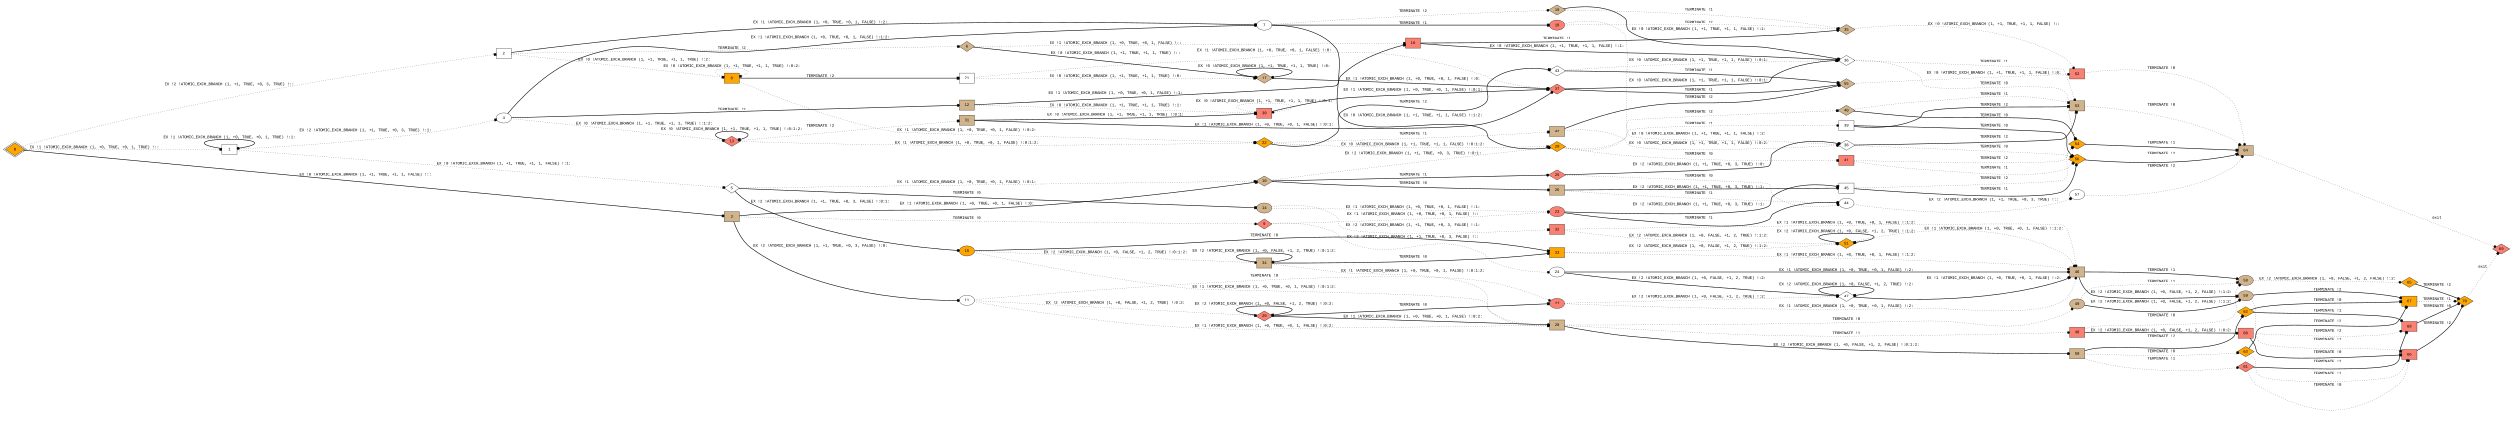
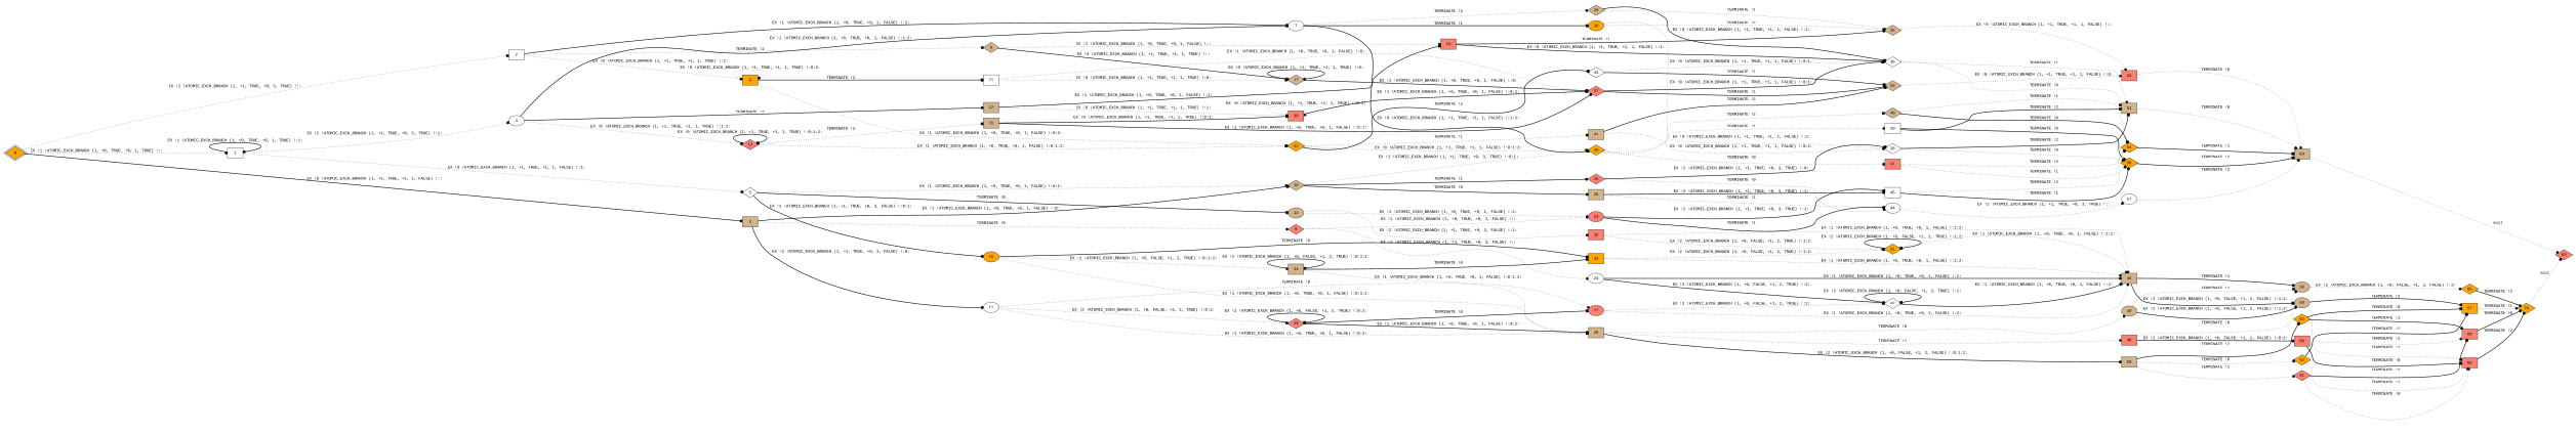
  digraph {
    fontname="Liberation Mono"
    rankdir=LR
    node [fillcolor=tan fontname="Liberation Mono" shape=diamond style=filled]
    edge [arrowhead=box fontname="Liberation Mono" style=dotted]
    0 [fillcolor=orange peripheries=2]
    1 [fillcolor=white shape=box]
    2 [fillcolor=white shape=box]
    3 [shape=box]
    4 [fillcolor=white shape=ellipse]
    5 [fillcolor=white]
    6
    7 [fillcolor=white shape=ellipse]
    8 [fillcolor=orange shape=box]
    9 [fillcolor=salmon]
    10
    11 [fillcolor=white shape=ellipse]
    12 [shape=box]
    13 [fillcolor=salmon]
    14 [shape=ellipse]
    15 [fillcolor=orange shape=ellipse]
    16 [fillcolor=salmon shape=box]
    17
-   18 [fillcolor=salmon shape=ellipse]
+   18 [fillcolor=orange shape=ellipse]
    19
    20 [fillcolor=orange]
    n22 [fillcolor=white label=71 shape=box]
    22 [fillcolor=orange]
    23 [fillcolor=salmon shape=ellipse]
    24 [fillcolor=white shape=ellipse]
    25 [fillcolor=salmon]
    26 [shape=box]
    27 [fillcolor=salmon shape=ellipse]
    28 [shape=box]
    29 [fillcolor=salmon]
    30 [fillcolor=salmon shape=box]
    31 [shape=box]
    32 [fillcolor=salmon shape=box]
    33 [fillcolor=orange shape=box]
    34 [shape=box]
    35
    36 [fillcolor=white]
    37 [fillcolor=salmon]
    38 [fillcolor=white]
    39 [fillcolor=white shape=box]
    40
    41 [fillcolor=salmon shape=box]
    42 [shape=box]
    43 [fillcolor=white]
    44 [fillcolor=white shape=ellipse]
    45 [fillcolor=white shape=box]
    46 [shape=box]
    47 [fillcolor=white]
    48 [fillcolor=salmon shape=box]
    49 [shape=ellipse]
    50 [shape=box]
    51 [fillcolor=orange]
    52 [fillcolor=salmon shape=box]
    53 [shape=box]
    54 [fillcolor=orange]
    55
    56 [fillcolor=orange]
    57 [fillcolor=white shape=ellipse]
    58 [shape=ellipse]
    59 [shape=ellipse]
    60 [fillcolor=salmon shape=box]
    61 [fillcolor=salmon]
    62 [fillcolor=orange]
    63 [fillcolor=orange]
    64 [shape=box]
    65 [fillcolor=orange]
    66 [fillcolor=salmon shape=box]
    67 [fillcolor=orange shape=box]
    68 [fillcolor=salmon shape=box]
    69 [fillcolor=salmon]
    70 [fillcolor=orange]
    0 -> 1 [label="EX !1 !ATOMIC_EXCH_BRANCH (1, +0, TRUE, +0, 1, TRUE) !::"]
    0 -> 2 [label="EX !2 !ATOMIC_EXCH_BRANCH (1, +1, TRUE, +0, 3, TRUE) !::"]
    0 -> 3 [arrowhead=dot label="EX !0 !ATOMIC_EXCH_BRANCH (1, +1, TRUE, +1, 1, FALSE) !::" style=bold]
    1 -> 1 [arrowhead=dot label="EX !1 !ATOMIC_EXCH_BRANCH (1, +0, TRUE, +0, 1, TRUE) !:1:" style=bold]
    1 -> 4 [label="EX !2 !ATOMIC_EXCH_BRANCH (1, +1, TRUE, +0, 3, TRUE) !:1:"]
    1 -> 5 [label="EX !0 !ATOMIC_EXCH_BRANCH (1, +1, TRUE, +1, 1, FALSE) !:1:"]
    2 -> 6 [label="TERMINATE !2"]
    2 -> 7 [label="EX !1 !ATOMIC_EXCH_BRANCH (1, +0, TRUE, +0, 1, FALSE) !:2:" style=bold]
    2 -> 8 [label="EX !0 !ATOMIC_EXCH_BRANCH (1, +1, TRUE, +1, 1, TRUE) !:2:"]
    3 -> 9 [arrowhead=dot label="TERMINATE !0"]
    3 -> 10 [label="EX !1 !ATOMIC_EXCH_BRANCH (1, +0, TRUE, +0, 1, FALSE) !:0:" style=bold]
    3 -> 11 [arrowhead=dot label="EX !2 !ATOMIC_EXCH_BRANCH (1, +1, TRUE, +0, 3, FALSE) !:0:" style=bold]
    4 -> 7 [arrowhead=dot label="EX !1 !ATOMIC_EXCH_BRANCH (1, +0, TRUE, +0, 1, FALSE) !:1:2:" style=bold]
    4 -> 12 [arrowhead=dot label="TERMINATE !2" style=bold]
    4 -> 13 [label="EX !0 !ATOMIC_EXCH_BRANCH (1, +1, TRUE, +1, 1, TRUE) !:1:2:"]
    5 -> 10 [arrowhead=dot label="EX !1 !ATOMIC_EXCH_BRANCH (1, +0, TRUE, +0, 1, FALSE) !:0:1:"]
    5 -> 14 [label="TERMINATE !0" style=bold]
    5 -> 15 [arrowhead=dot label="EX !2 !ATOMIC_EXCH_BRANCH (1, +1, TRUE, +0, 3, FALSE) !:0:1:" style=bold]
    6 -> 16 [arrowhead=dot label="EX !1 !ATOMIC_EXCH_BRANCH (1, +0, TRUE, +0, 1, FALSE) !::"]
    6 -> 17 [label="EX !0 !ATOMIC_EXCH_BRANCH (1, +1, TRUE, +1, 1, TRUE) !::" style=bold]
    7 -> 18 [label="TERMINATE !1" style=bold]
    7 -> 19 [arrowhead=dot label="TERMINATE !2"]
    7 -> 20 [arrowhead=dot label="EX !0 !ATOMIC_EXCH_BRANCH (1, +1, TRUE, +1, 1, FALSE) !:1:2:" style=bold]
    8 -> 8 [label="EX !0 !ATOMIC_EXCH_BRANCH (1, +1, TRUE, +1, 1, TRUE) !:0:2:"]
    8 -> n22 [label="TERMINATE !2" style=bold]
    8 -> 22 [label="EX !1 !ATOMIC_EXCH_BRANCH (1, +0, TRUE, +0, 1, FALSE) !:0:2:"]
    9 -> 23 [arrowhead=dot label="EX !1 !ATOMIC_EXCH_BRANCH (1, +0, TRUE, +0, 1, FALSE) !::"]
    9 -> 24 [arrowhead=dot label="EX !2 !ATOMIC_EXCH_BRANCH (1, +1, TRUE, +0, 3, FALSE) !::"]
    10 -> 20 [label="EX !2 !ATOMIC_EXCH_BRANCH (1, +1, TRUE, +0, 3, TRUE) !:0:1:"]
    10 -> 25 [arrowhead=dot label="TERMINATE !1" style=bold]
    10 -> 26 [arrowhead=dot label="TERMINATE !0" style=bold]
    11 -> 27 [arrowhead=dot label="TERMINATE !0"]
    11 -> 28 [arrowhead=dot label="EX !1 !ATOMIC_EXCH_BRANCH (1, +0, TRUE, +0, 1, FALSE) !:0:2:"]
    11 -> 29 [label="EX !2 !ATOMIC_EXCH_BRANCH (1, +0, FALSE, +1, 2, TRUE) !:0:2:"]
    12 -> 16 [label="EX !1 !ATOMIC_EXCH_BRANCH (1, +0, TRUE, +0, 1, FALSE) !:1:" style=bold]
    12 -> 30 [label="EX !0 !ATOMIC_EXCH_BRANCH (1, +1, TRUE, +1, 1, TRUE) !:1:"]
    13 -> 13 [label="EX !0 !ATOMIC_EXCH_BRANCH (1, +1, TRUE, +1, 1, TRUE) !:0:1:2:" style=bold]
    13 -> 22 [label="EX !1 !ATOMIC_EXCH_BRANCH (1, +0, TRUE, +0, 1, FALSE) !:0:1:2:"]
    13 -> 31 [label="TERMINATE !2"]
    14 -> 23 [arrowhead=dot label="EX !1 !ATOMIC_EXCH_BRANCH (1, +0, TRUE, +0, 1, FALSE) !:1:"]
    14 -> 32 [label="EX !2 !ATOMIC_EXCH_BRANCH (1, +1, TRUE, +0, 3, FALSE) !:1:"]
    15 -> 28 [arrowhead=dot label="EX !1 !ATOMIC_EXCH_BRANCH (1, +0, TRUE, +0, 1, FALSE) !:0:1:2:"]
    15 -> 33 [label="TERMINATE !0" style=bold]
    15 -> 34 [arrowhead=dot label="EX !2 !ATOMIC_EXCH_BRANCH (1, +0, FALSE, +1, 2, TRUE) !:0:1:2:"]
    16 -> 35 [arrowhead=dot label="TERMINATE !1" style=bold]
    16 -> 36 [arrowhead=dot label="EX !0 !ATOMIC_EXCH_BRANCH (1, +1, TRUE, +1, 1, FALSE) !:1:" style=bold]
    17 -> 17 [arrowhead=dot label="EX !0 !ATOMIC_EXCH_BRANCH (1, +1, TRUE, +1, 1, TRUE) !:0:" style=bold]
    17 -> 37 [label="EX !1 !ATOMIC_EXCH_BRANCH (1, +0, TRUE, +0, 1, FALSE) !:0:" style=bold]
    18 -> 35 [label="TERMINATE !2"]
    18 -> 38 [arrowhead=dot label="EX !0 !ATOMIC_EXCH_BRANCH (1, +1, TRUE, +1, 1, FALSE) !:2:"]
    19 -> 35 [arrowhead=dot label="TERMINATE !1"]
    19 -> 36 [label="EX !0 !ATOMIC_EXCH_BRANCH (1, +1, TRUE, +1, 1, FALSE) !:1:" style=bold]
    20 -> 39 [arrowhead=dot label="TERMINATE !1"]
    20 -> 40 [label="TERMINATE !2"]
    20 -> 41 [label="TERMINATE !0"]
    n22 -> 17 [label="EX !0 !ATOMIC_EXCH_BRANCH (1, +1, TRUE, +1, 1, TRUE) !:0:"]
    n22 -> 37 [arrowhead=dot label="EX !1 !ATOMIC_EXCH_BRANCH (1, +0, TRUE, +0, 1, FALSE) !:0:"]
    22 -> 20 [label="EX !0 !ATOMIC_EXCH_BRANCH (1, +1, TRUE, +1, 1, FALSE) !:0:1:2:"]
    22 -> 42 [label="TERMINATE !1"]
    22 -> 43 [label="TERMINATE !2" style=bold]
    23 -> 44 [arrowhead=dot label="TERMINATE !1" style=bold]
    23 -> 45 [label="EX !2 !ATOMIC_EXCH_BRANCH (1, +1, TRUE, +0, 3, TRUE) !:1:" style=bold]
    24 -> 46 [arrowhead=dot label="EX !1 !ATOMIC_EXCH_BRANCH (1, +0, TRUE, +0, 1, FALSE) !:2:" style=bold]
    24 -> 47 [label="EX !2 !ATOMIC_EXCH_BRANCH (1, +0, FALSE, +1, 2, TRUE) !:2:" style=bold]
    25 -> 38 [label="EX !2 !ATOMIC_EXCH_BRANCH (1, +1, TRUE, +0, 3, TRUE) !:0:" style=bold]
    25 -> 44 [arrowhead=dot label="TERMINATE !0"]
    26 -> 44 [label="TERMINATE !1"]
    26 -> 45 [arrowhead=dot label="EX !2 !ATOMIC_EXCH_BRANCH (1, +1, TRUE, +0, 3, TRUE) !:1:" style=bold]
    27 -> 46 [arrowhead=dot label="EX !1 !ATOMIC_EXCH_BRANCH (1, +0, TRUE, +0, 1, FALSE) !:2:"]
    27 -> 47 [arrowhead=dot label="EX !2 !ATOMIC_EXCH_BRANCH (1, +0, FALSE, +1, 2, TRUE) !:2:"]
    28 -> 48 [arrowhead=dot label="TERMINATE !1"]
    28 -> 49 [arrowhead=dot label="TERMINATE !0"]
    28 -> 50 [arrowhead=dot label="EX !2 !ATOMIC_EXCH_BRANCH (1, +0, FALSE, +1, 2, FALSE) !:0:1:2:" style=bold]
    29 -> 27 [label="TERMINATE !0" style=bold]
    29 -> 28 [arrowhead=dot label="EX !1 !ATOMIC_EXCH_BRANCH (1, +0, TRUE, +0, 1, FALSE) !:0:2:" style=bold]
    29 -> 29 [label="EX !2 !ATOMIC_EXCH_BRANCH (1, +0, FALSE, +1, 2, TRUE) !:0:2:" style=bold]
    30 -> 30 [arrowhead=dot label="EX !0 !ATOMIC_EXCH_BRANCH (1, +1, TRUE, +1, 1, TRUE) !:0:1:"]
    30 -> 37 [label="EX !1 !ATOMIC_EXCH_BRANCH (1, +0, TRUE, +0, 1, FALSE) !:0:1:" style=bold]
    31 -> 30 [label="EX !0 !ATOMIC_EXCH_BRANCH (1, +1, TRUE, +1, 1, TRUE) !:0:1:" style=bold]
    31 -> 37 [arrowhead=dot label="EX !1 !ATOMIC_EXCH_BRANCH (1, +0, TRUE, +0, 1, FALSE) !:0:1:" style=bold]
    32 -> 46 [arrowhead=dot label="EX !1 !ATOMIC_EXCH_BRANCH (1, +0, TRUE, +0, 1, FALSE) !:1:2:"]
    32 -> 51 [label="EX !2 !ATOMIC_EXCH_BRANCH (1, +0, FALSE, +1, 2, TRUE) !:1:2:"]
    33 -> 46 [arrowhead=dot label="EX !1 !ATOMIC_EXCH_BRANCH (1, +0, TRUE, +0, 1, FALSE) !:1:2:"]
    33 -> 51 [arrowhead=dot label="EX !2 !ATOMIC_EXCH_BRANCH (1, +0, FALSE, +1, 2, TRUE) !:1:2:"]
    34 -> 28 [label="EX !1 !ATOMIC_EXCH_BRANCH (1, +0, TRUE, +0, 1, FALSE) !:0:1:2:"]
    34 -> 33 [arrowhead=dot label="TERMINATE !0" style=bold]
    34 -> 34 [arrowhead=dot label="EX !2 !ATOMIC_EXCH_BRANCH (1, +0, FALSE, +1, 2, TRUE) !:0:1:2:" style=bold]
    35 -> 52 [arrowhead=dot label="EX !0 !ATOMIC_EXCH_BRANCH (1, +1, TRUE, +1, 1, FALSE) !::"]
    36 -> 53 [arrowhead=dot label="TERMINATE !1"]
    36 -> 54 [label="TERMINATE !0"]
    37 -> 36 [label="EX !0 !ATOMIC_EXCH_BRANCH (1, +1, TRUE, +1, 1, FALSE) !:0:1:" style=bold]
    37 -> 55 [arrowhead=dot label="TERMINATE !1" style=bold]
    38 -> 53 [label="TERMINATE !2" style=bold]
    38 -> 56 [arrowhead=dot label="TERMINATE !0"]
    39 -> 53 [label="TERMINATE !2" style=bold]
    39 -> 56 [label="TERMINATE !0" style=bold]
    40 -> 53 [label="TERMINATE !1"]
    40 -> 54 [arrowhead=dot label="TERMINATE !0" style=bold]
    41 -> 54 [label="TERMINATE !2"]
    41 -> 56 [label="TERMINATE !1"]
    42 -> 38 [arrowhead=dot label="EX !0 !ATOMIC_EXCH_BRANCH (1, +1, TRUE, +1, 1, FALSE) !:0:2:"]
    42 -> 55 [label="TERMINATE !2" style=bold]
    43 -> 36 [label="EX !0 !ATOMIC_EXCH_BRANCH (1, +1, TRUE, +1, 1, FALSE) !:0:1:"]
    43 -> 55 [label="TERMINATE !1" style=bold]
    44 -> 57 [label="EX !2 !ATOMIC_EXCH_BRANCH (1, +1, TRUE, +0, 3, TRUE) !::"]
    45 -> 54 [arrowhead=dot label="TERMINATE !2"]
    45 -> 56 [arrowhead=dot label="TERMINATE !1" style=bold]
    46 -> 58 [arrowhead=dot label="TERMINATE !1" style=bold]
    46 -> 59 [label="EX !2 !ATOMIC_EXCH_BRANCH (1, +0, FALSE, +1, 2, FALSE) !:1:2:" style=bold]
    47 -> 46 [label="EX !1 !ATOMIC_EXCH_BRANCH (1, +0, TRUE, +0, 1, FALSE) !:2:" style=bold]
    47 -> 47 [label="EX !2 !ATOMIC_EXCH_BRANCH (1, +0, FALSE, +1, 2, TRUE) !:2:" style=bold]
    48 -> 58 [label="TERMINATE !0"]
    48 -> 60 [arrowhead=dot label="EX !2 !ATOMIC_EXCH_BRANCH (1, +0, FALSE, +1, 2, FALSE) !:0:2:" style=bold]
    49 -> 58 [label="TERMINATE !1"]
    49 -> 59 [arrowhead=dot label="EX !2 !ATOMIC_EXCH_BRANCH (1, +0, FALSE, +1, 2, FALSE) !:1:2:" style=bold]
    50 -> 61 [arrowhead=dot label="TERMINATE !1"]
    50 -> 62 [label="TERMINATE !2" style=bold]
    50 -> 63 [label="TERMINATE !0"]
    51 -> 46 [arrowhead=dot label="EX !1 !ATOMIC_EXCH_BRANCH (1, +0, TRUE, +0, 1, FALSE) !:1:2:"]
    51 -> 51 [label="EX !2 !ATOMIC_EXCH_BRANCH (1, +0, FALSE, +1, 2, TRUE) !:1:2:" style=bold]
    52 -> 64 [arrowhead=dot label="TERMINATE !0"]
    53 -> 64 [label="TERMINATE !0"]
    54 -> 64 [label="TERMINATE !1" style=bold]
    55 -> 52 [arrowhead=dot label="EX !0 !ATOMIC_EXCH_BRANCH (1, +1, TRUE, +1, 1, FALSE) !:0:"]
    56 -> 64 [label="TERMINATE !2" style=bold]
    57 -> 64 [label="TERMINATE !2"]
    58 -> 65 [arrowhead=dot label="EX !2 !ATOMIC_EXCH_BRANCH (1, +0, FALSE, +1, 2, FALSE) !:2:"]
    59 -> 66 [label="TERMINATE !1"]
    59 -> 67 [arrowhead=dot label="TERMINATE !2" style=bold]
    60 -> 66 [label="TERMINATE !0" style=bold]
    60 -> 68 [arrowhead=dot label="TERMINATE !2"]
    61 -> 66 [arrowhead=dot label="TERMINATE !0"]
    61 -> 68 [label="TERMINATE !2" style=bold]
    62 -> 67 [label="TERMINATE !0" style=bold]
    62 -> 68 [arrowhead=dot label="TERMINATE !1" style=bold]
    63 -> 66 [arrowhead=dot label="TERMINATE !1"]
    63 -> 67 [label="TERMINATE !2" style=bold]
    64 -> 69 [arrowhead=dot label=exit]
    65 -> 70 [arrowhead=dot label="TERMINATE !2" style=bold]
    66 -> 70 [arrowhead=dot label="TERMINATE !2" style=bold]
    67 -> 70 [arrowhead=dot label="TERMINATE !1"]
    68 -> 70 [arrowhead=dot label="TERMINATE !0" style=bold]
    70 -> 69 [label=exit]
  }
